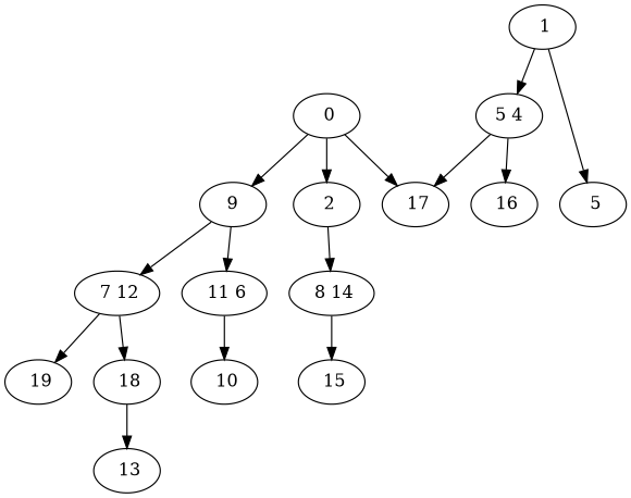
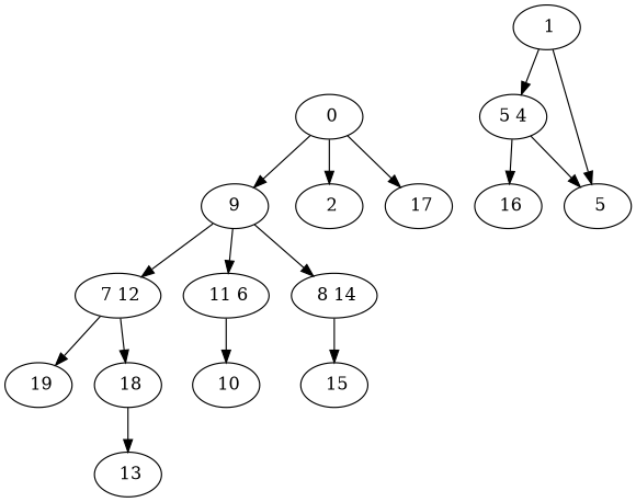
  digraph {
    " 0"
    " 2"
    n3 [label=9]
    " 17"
    " 1"
    " 5"
    n7 [label="5 4"]
    " 7 12"
    " 8 14"
    " 11 6"
    " 16"
    " 18"
    " 19"
    " 15"
    " 10"
    " 13"
    " 0" -> " 2"
    " 0" -> n3
    " 0" -> " 17"
    n3 -> " 7 12"
-   " 2" -> " 8 14"
+   n3 -> " 8 14"
    n3 -> " 11 6"
    " 1" -> " 5"
    " 1" -> n7
-   n7 -> " 17"
+   n7 -> " 5"
    n7 -> " 16"
    " 7 12" -> " 18"
    " 7 12" -> " 19"
    " 8 14" -> " 15"
    " 11 6" -> " 10"
    " 18" -> " 13"
  }
